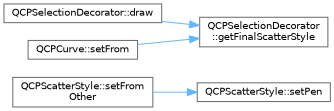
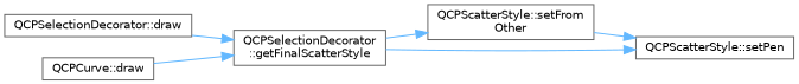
  digraph {
    rankdir=RL
    node [color=grey40 fillcolor=white fontname=Helvetica fontsize=10 shape=box style=filled]
    edge [color=steelblue1 dir=back fontname=Helvetica fontsize=10 labelfontname=Helvetica labelfontsize=10 style=solid]
    n1 [height=0.2 label="QCPScatterStyle::setFrom\lOther" width=0.4]
    n2 [height=0.2 label="QCPSelectionDecorator\l::getFinalScatterStyle" width=0.4]
    n3 [height=0.2 label="QCPScatterStyle::setPen" width=0.4]
    n4 [height=0.2 label="QCPSelectionDecorator::draw" width=0.4]
-   n5 [height=0.2 label="QCPCurve::setFrom" width=0.4]
+   n5 [height=0.2 label="QCPCurve::draw" width=0.4]
+   n1 -> n2
    n2 -> n4
    n2 -> n5
    n3 -> n1
+   n3 -> n2
  }
